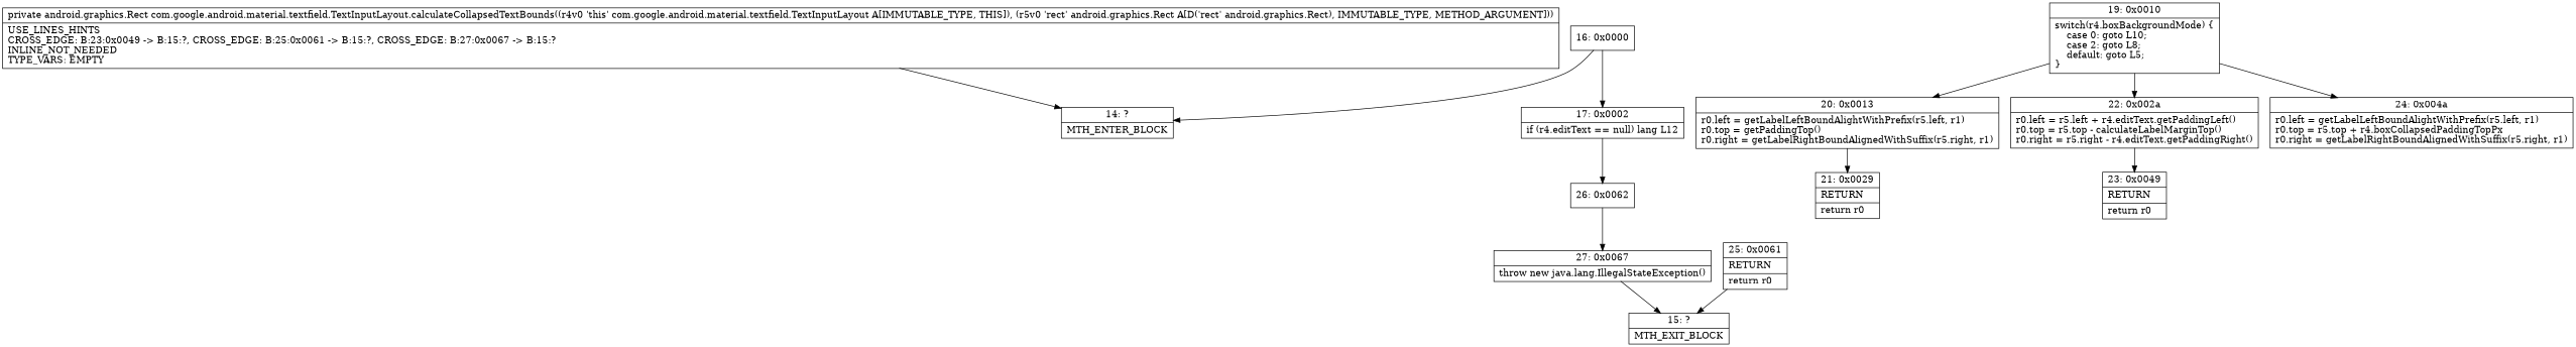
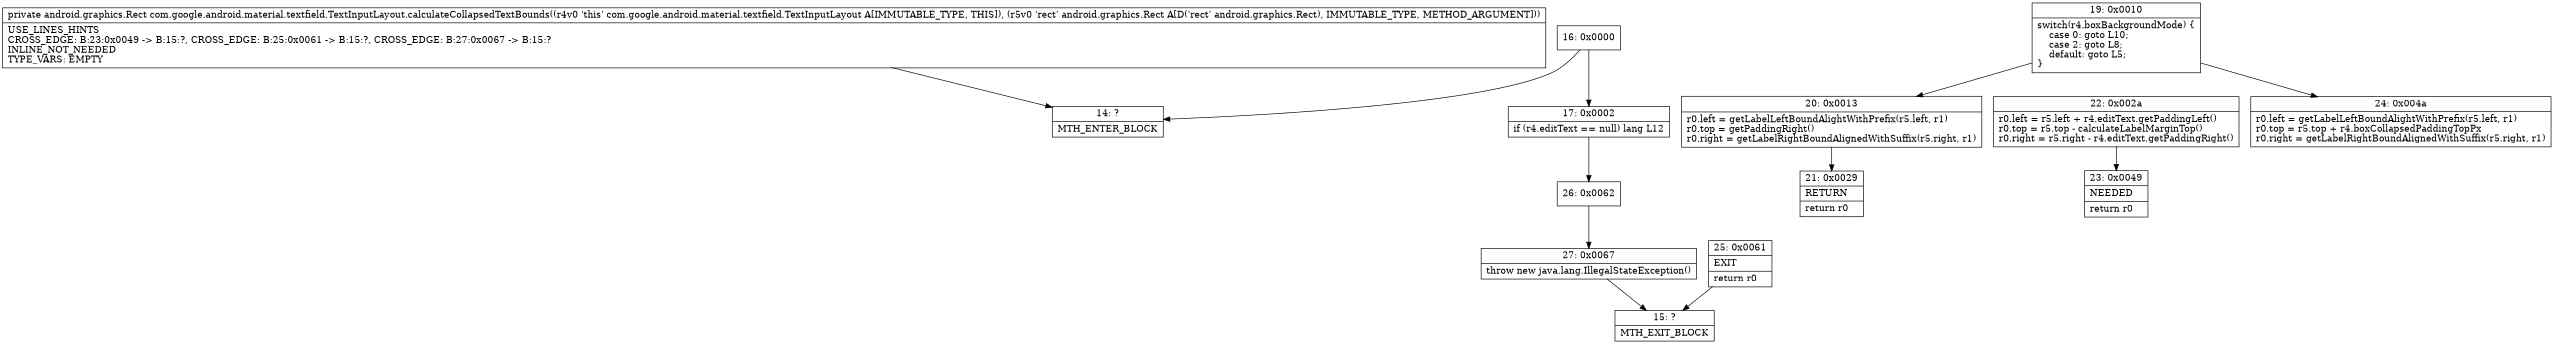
  digraph {
    node [shape=record]
    n1 [label="{14\:\ ?|MTH_ENTER_BLOCK\l}"]
    n2 [label="{16\:\ 0x0000}"]
    n3 [label="{17\:\ 0x0002|if (r4.editText == null) lang L12\l}"]
    n4 [label="{26\:\ 0x0062}"]
    n5 [label="{27\:\ 0x0067|throw new java.lang.IllegalStateException()\l}"]
    n6 [label="{19\:\ 0x0010|switch(r4.boxBackgroundMode) \{\l    case 0: goto L10;\l    case 2: goto L8;\l    default: goto L5;\l\}\l}"]
-   n7 [label="{20\:\ 0x0013|r0.left = getLabelLeftBoundAlightWithPrefix(r5.left, r1)\lr0.top = getPaddingTop()\lr0.right = getLabelRightBoundAlignedWithSuffix(r5.right, r1)\l}"]
+   n7 [label="{20\:\ 0x0013|r0.left = getLabelLeftBoundAlightWithPrefix(r5.left, r1)\lr0.top = getPaddingRight()\lr0.right = getLabelRightBoundAlignedWithSuffix(r5.right, r1)\l}"]
    n8 [label="{22\:\ 0x002a|r0.left = r5.left + r4.editText.getPaddingLeft()\lr0.top = r5.top \- calculateLabelMarginTop()\lr0.right = r5.right \- r4.editText.getPaddingRight()\l}"]
    n9 [label="{24\:\ 0x004a|r0.left = getLabelLeftBoundAlightWithPrefix(r5.left, r1)\lr0.top = r5.top + r4.boxCollapsedPaddingTopPx\lr0.right = getLabelRightBoundAlignedWithSuffix(r5.right, r1)\l}"]
    n10 [label="{21\:\ 0x0029|RETURN\l|return r0\l}"]
-   n11 [label="{23\:\ 0x0049|RETURN\l|return r0\l}"]
+   n11 [label="{23\:\ 0x0049|NEEDED\l|return r0\l}"]
    n12 [label="{15\:\ ?|MTH_EXIT_BLOCK\l}"]
-   n13 [label="{25\:\ 0x0061|RETURN\l|return r0\l}"]
+   n13 [label="{25\:\ 0x0061|EXIT\l|return r0\l}"]
    n14 [label="{private android.graphics.Rect com.google.android.material.textfield.TextInputLayout.calculateCollapsedTextBounds((r4v0 'this' com.google.android.material.textfield.TextInputLayout A[IMMUTABLE_TYPE, THIS]), (r5v0 'rect' android.graphics.Rect A[D('rect' android.graphics.Rect), IMMUTABLE_TYPE, METHOD_ARGUMENT]))  | USE_LINES_HINTS\lCROSS_EDGE: B:23:0x0049 \-\> B:15:?, CROSS_EDGE: B:25:0x0061 \-\> B:15:?, CROSS_EDGE: B:27:0x0067 \-\> B:15:?\lINLINE_NOT_NEEDED\lTYPE_VARS: EMPTY\l}"]
    n2 -> n1
    n2 -> n3
    n3 -> n4
    n4 -> n5
    n5 -> n12
    n6 -> n7
-   n6 -> n8
    n6 -> n9
    n7 -> n10
    n8 -> n11
    n13 -> n12
    n14 -> n1
  }
